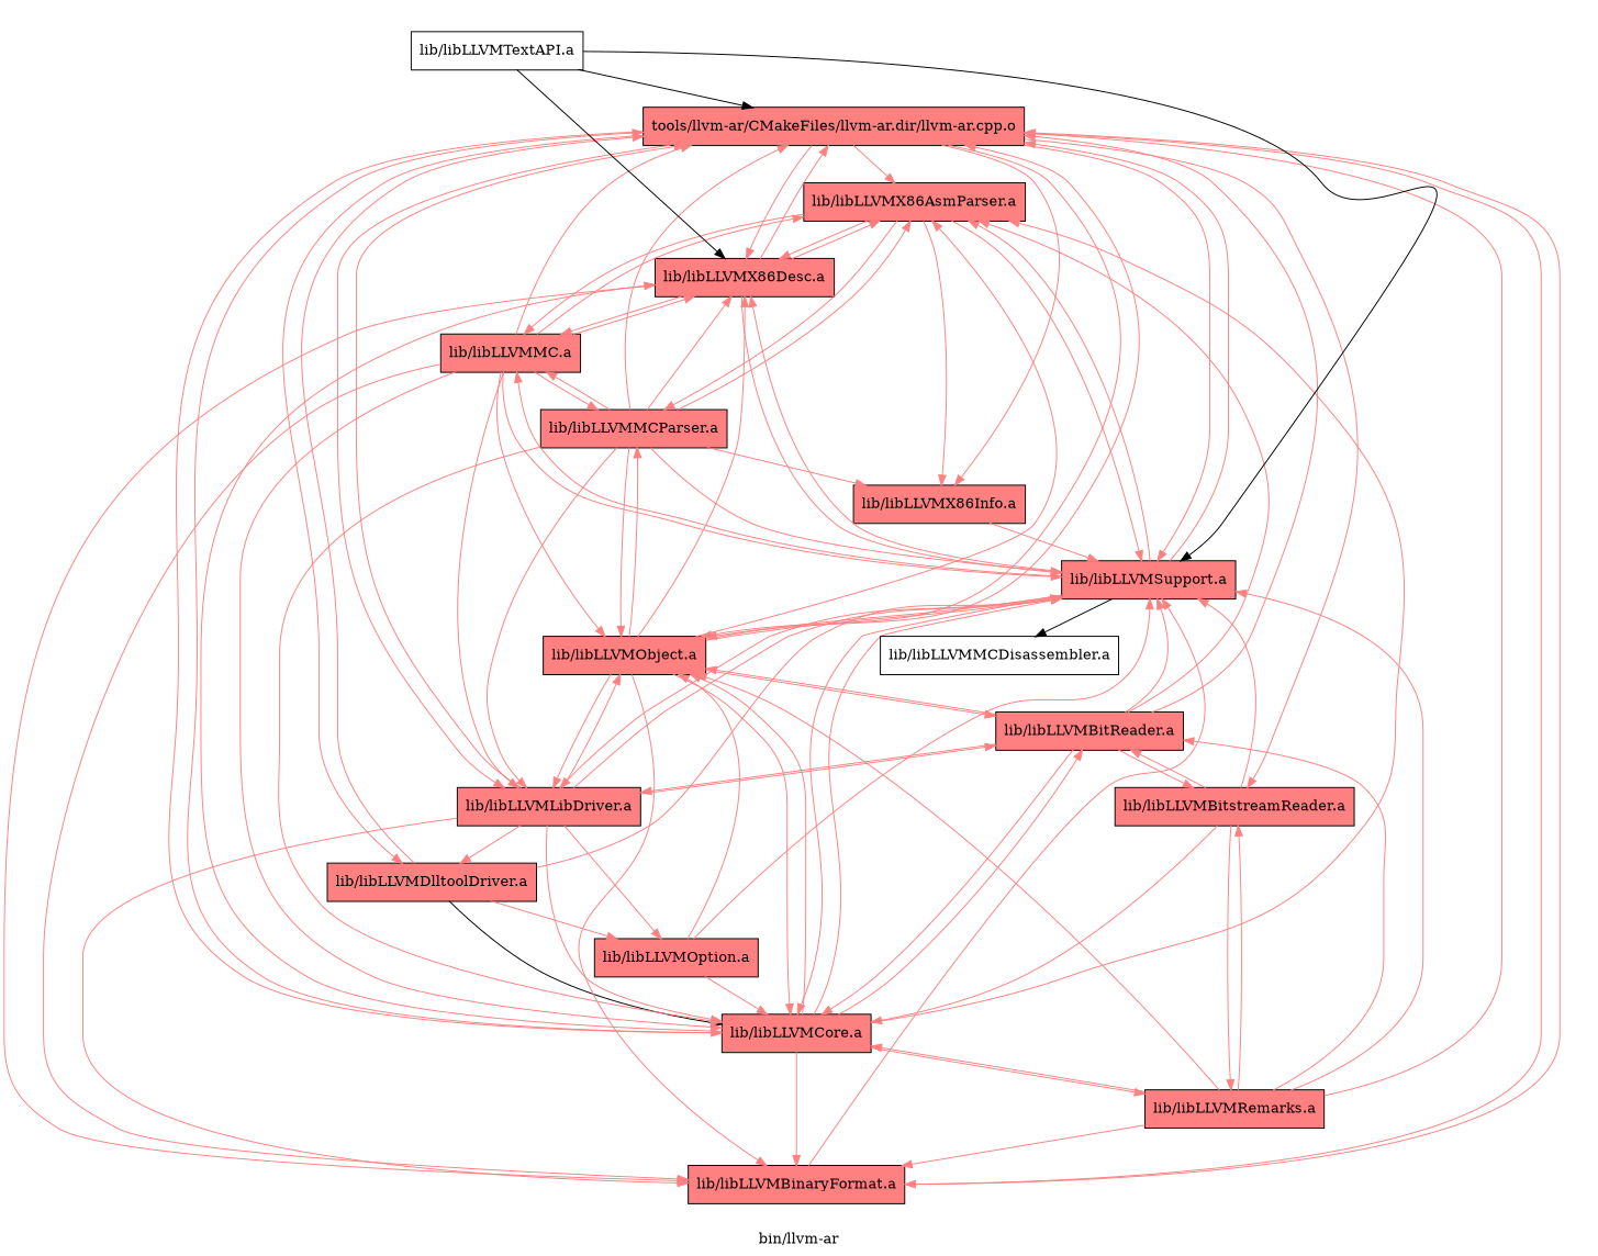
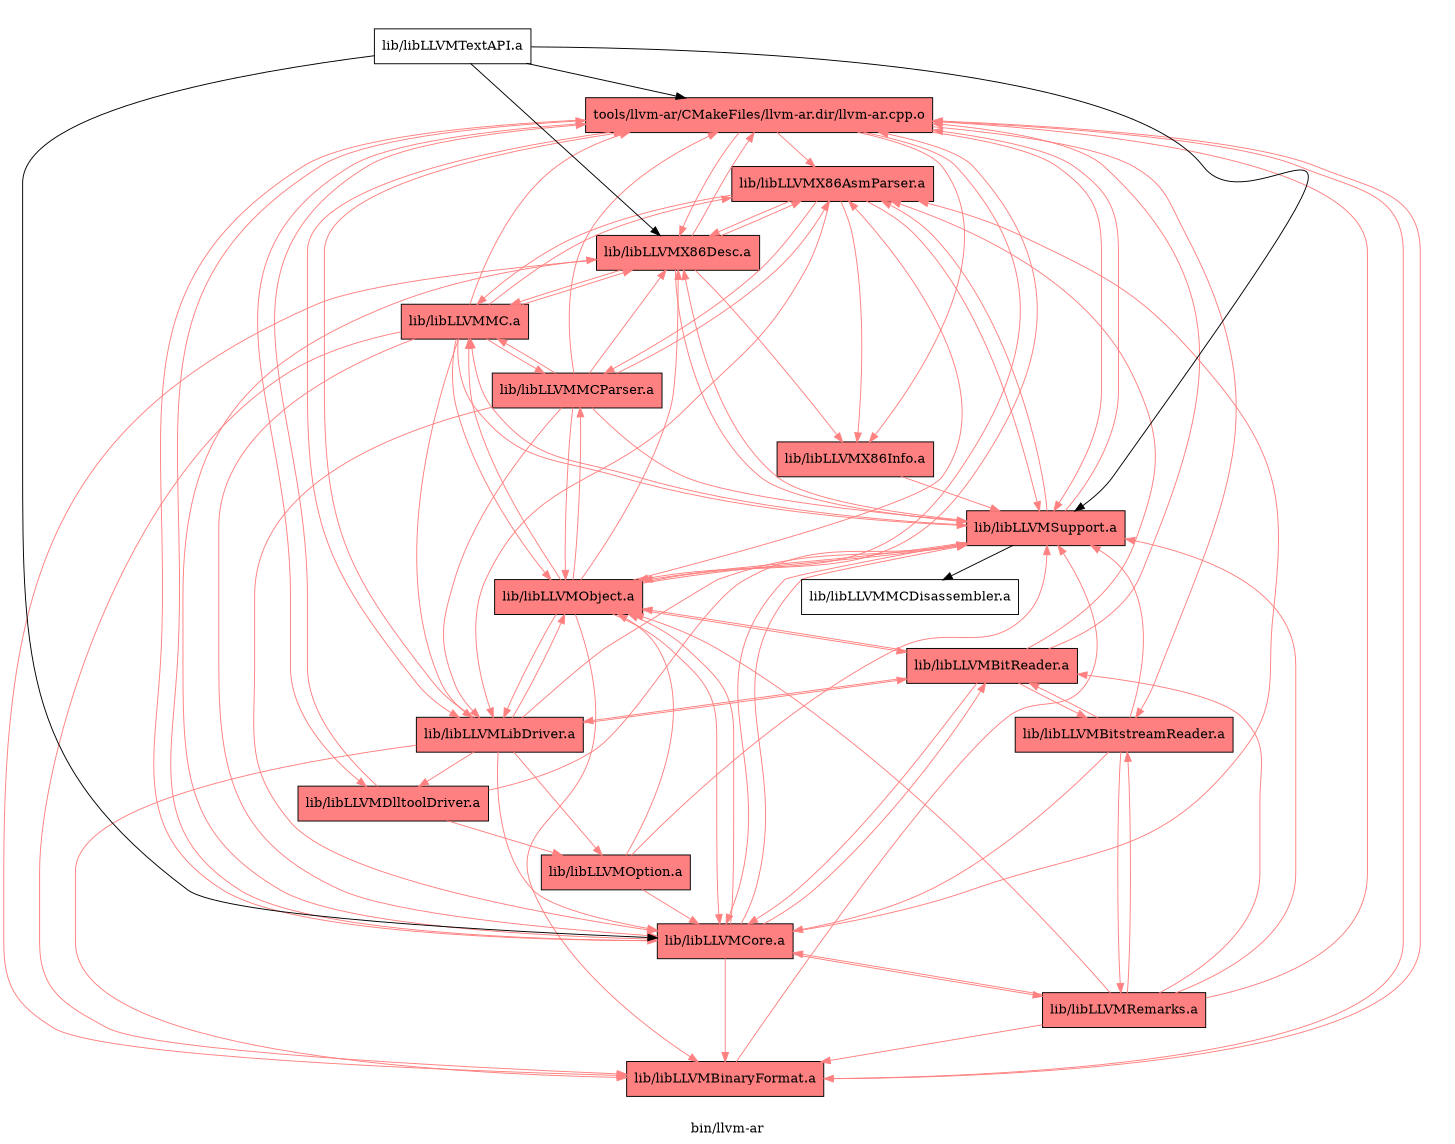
  digraph {
    label="bin/llvm-ar"
    node [fillcolor="1.000000 0.5 1" shape=record style=filled]
    edge [color="1.000000 0.5 1"]
    n1 [label="{tools/llvm-ar/CMakeFiles/llvm-ar.dir/llvm-ar.cpp.o}"]
    n2 [label="{lib/libLLVMX86AsmParser.a}"]
    n3 [label="{lib/libLLVMX86Desc.a}"]
    n4 [label="{lib/libLLVMX86Info.a}"]
    n5 [label="{lib/libLLVMBinaryFormat.a}"]
    n6 [label="{lib/libLLVMCore.a}"]
    n7 [label="{lib/libLLVMDlltoolDriver.a}"]
    n8 [label="{lib/libLLVMLibDriver.a}"]
    n9 [label="{lib/libLLVMObject.a}"]
    n10 [label="{lib/libLLVMSupport.a}"]
    n11 [label="{lib/libLLVMBitstreamReader.a}"]
    n12 [label="{lib/libLLVMMCParser.a}"]
    n13 [label="{lib/libLLVMMC.a}"]
    n14 [label="{lib/libLLVMRemarks.a}"]
    n15 [label="{lib/libLLVMBitReader.a}"]
    n16 [label="{lib/libLLVMOption.a}"]
    n17 [label="{lib/libLLVMMCDisassembler.a}" fillcolor="" style=""]
    n18 [label="{lib/libLLVMTextAPI.a}" fillcolor="" style=""]
    n1 -> n2
    n1 -> n3
    n1 -> n4
    n1 -> n5
    n1 -> n6
    n1 -> n7
    n1 -> n8
    n1 -> n9
    n1 -> n10
    n1 -> n11
    n2 -> n3
    n2 -> n4
    n2 -> n10
    n2 -> n12
    n2 -> n13
    n3 -> n1
    n3 -> n2
-   n12 -> n4
+   n3 -> n4
    n3 -> n5
    n3 -> n10
    n3 -> n13
    n4 -> n10
    n5 -> n1
    n5 -> n10
    n6 -> n1
    n6 -> n2
    n6 -> n3
    n6 -> n5
    n6 -> n9
    n6 -> n10
    n6 -> n14
    n6 -> n15
    n7 -> n1
    n7 -> n10
    n7 -> n16
    n8 -> n1
    n8 -> n5
    n8 -> n6
    n8 -> n7
    n8 -> n9
    n8 -> n10
    n8 -> n15
    n8 -> n16
    n9 -> n1
    n9 -> n2
    n9 -> n3
    n9 -> n5
    n9 -> n6
    n9 -> n8
    n9 -> n10
    n9 -> n12
+   n9 -> n13
    n9 -> n15
    n10 -> n1
    n10 -> n2
    n10 -> n3
    n10 -> n6
-   n10 -> n8
+   n2 -> n8
    n10 -> n9
    n10 -> n13
    n10 -> n17 [color=""]
    n11 -> n6
    n11 -> n10
    n11 -> n14
    n11 -> n15
    n12 -> n1
    n12 -> n2
    n12 -> n3
    n12 -> n6
    n12 -> n8
    n12 -> n9
    n12 -> n10
    n12 -> n13
    n13 -> n1
    n13 -> n2
    n13 -> n3
    n13 -> n5
    n13 -> n6
    n13 -> n8
    n13 -> n9
    n13 -> n10
    n13 -> n12
    n14 -> n1
    n14 -> n5
    n14 -> n6
    n14 -> n9
    n14 -> n10
    n14 -> n11
    n14 -> n15
    n15 -> n1
    n15 -> n2
    n15 -> n6
    n15 -> n8
    n15 -> n9
-   n15 -> n10
    n15 -> n11
    n16 -> n6
    n16 -> n9
    n16 -> n10
    n18 -> n1 [color=""]
    n18 -> n3 [color=""]
-   n7 -> n6 [color=""]
+   n18 -> n6 [color=""]
    n18 -> n10 [color=""]
  }
